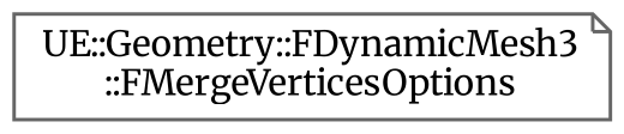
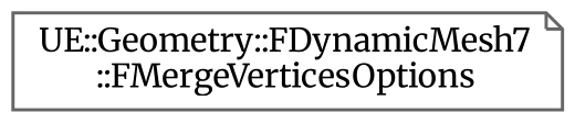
  digraph {
    rankdir=LR
    fontname=Merriweather
-   n1 [color=grey40 fillcolor=white fontname=Merriweather fontsize=10 height=0.2 label="UE::Geometry::FDynamicMesh3\l::FMergeVerticesOptions" shape=note style=filled width=0.4]
+   n1 [color=grey40 fillcolor=white fontname=Merriweather fontsize=10 height=0.2 label="UE::Geometry::FDynamicMesh7\l::FMergeVerticesOptions" shape=note style=filled width=0.4]
  }
